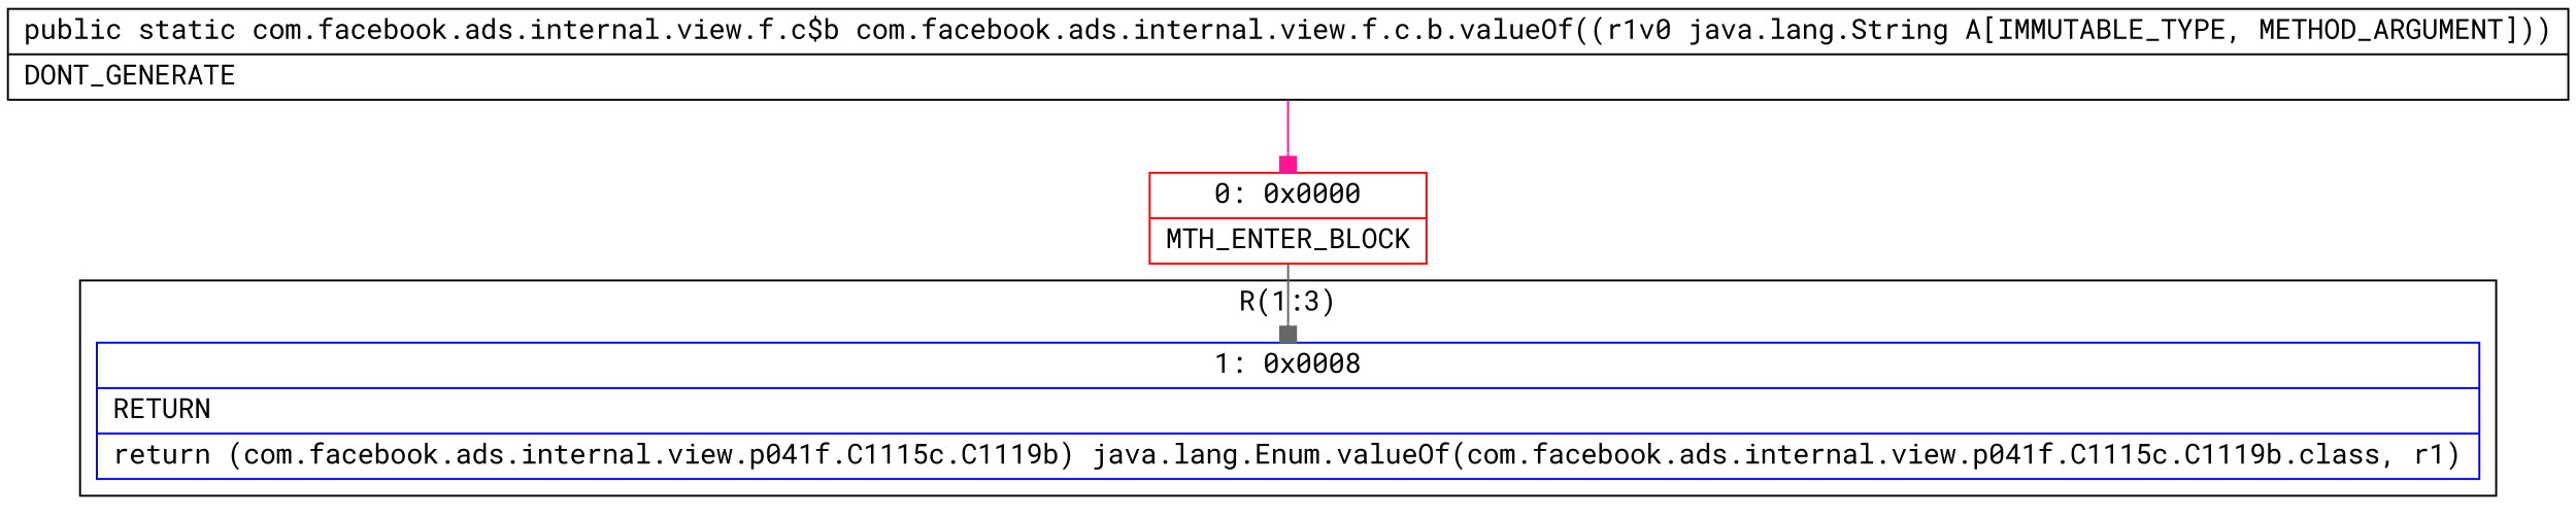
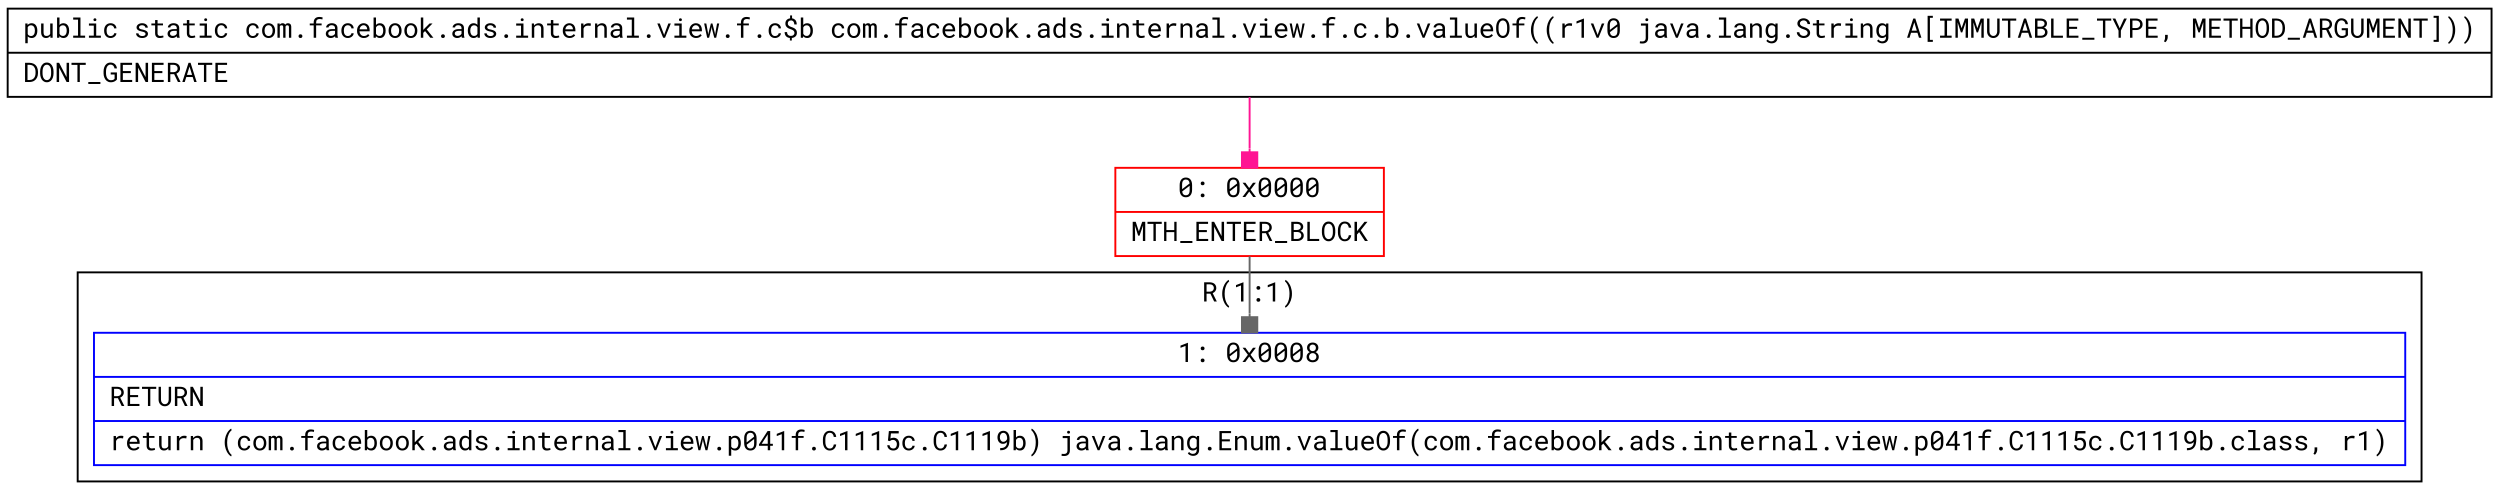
  digraph {
    fontname="Roboto Mono"
    node [shape=record fontname="Roboto Mono"]
    edge [arrowhead=box fontname="Roboto Mono"]
    n1 [color=blue label="{1\:\ 0x0008|RETURN\l|return (com.facebook.ads.internal.view.p041f.C1115c.C1119b) java.lang.Enum.valueOf(com.facebook.ads.internal.view.p041f.C1115c.C1119b.class, r1)\l}"]
    n2 [color=red label="{0\:\ 0x0000|MTH_ENTER_BLOCK\l}"]
    n3 [label="{public static com.facebook.ads.internal.view.f.c$b com.facebook.ads.internal.view.f.c.b.valueOf((r1v0 java.lang.String A[IMMUTABLE_TYPE, METHOD_ARGUMENT]))  | DONT_GENERATE\l}"]
    subgraph cluster_1 {
-     label="R(1:3)"
+     label="R(1:1)"
      n1
    }
    n2 -> n1 [color=gray40]
    n3 -> n2 [color=deeppink]
  }
